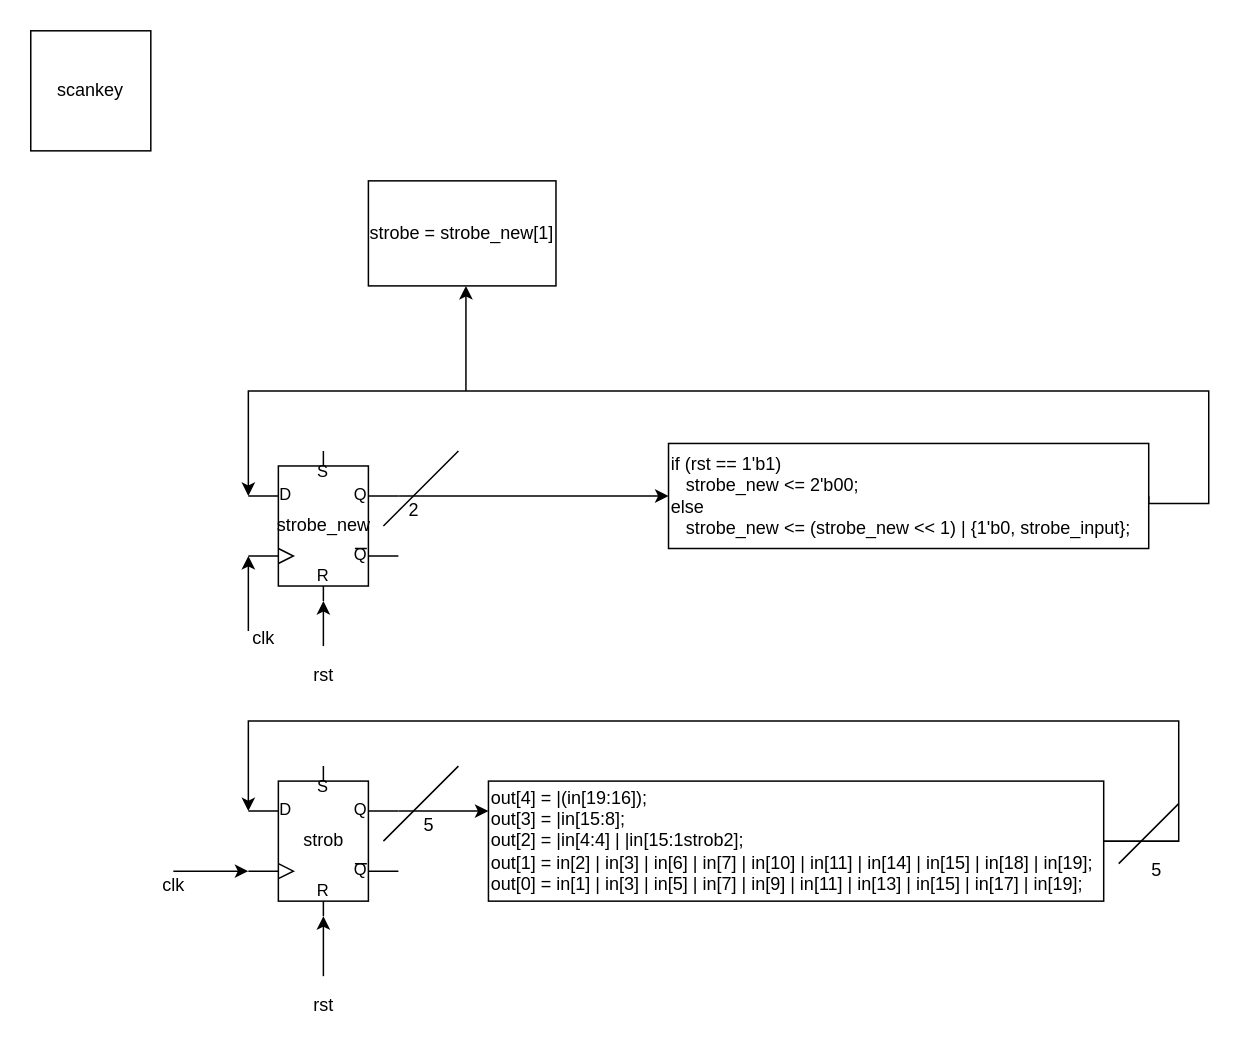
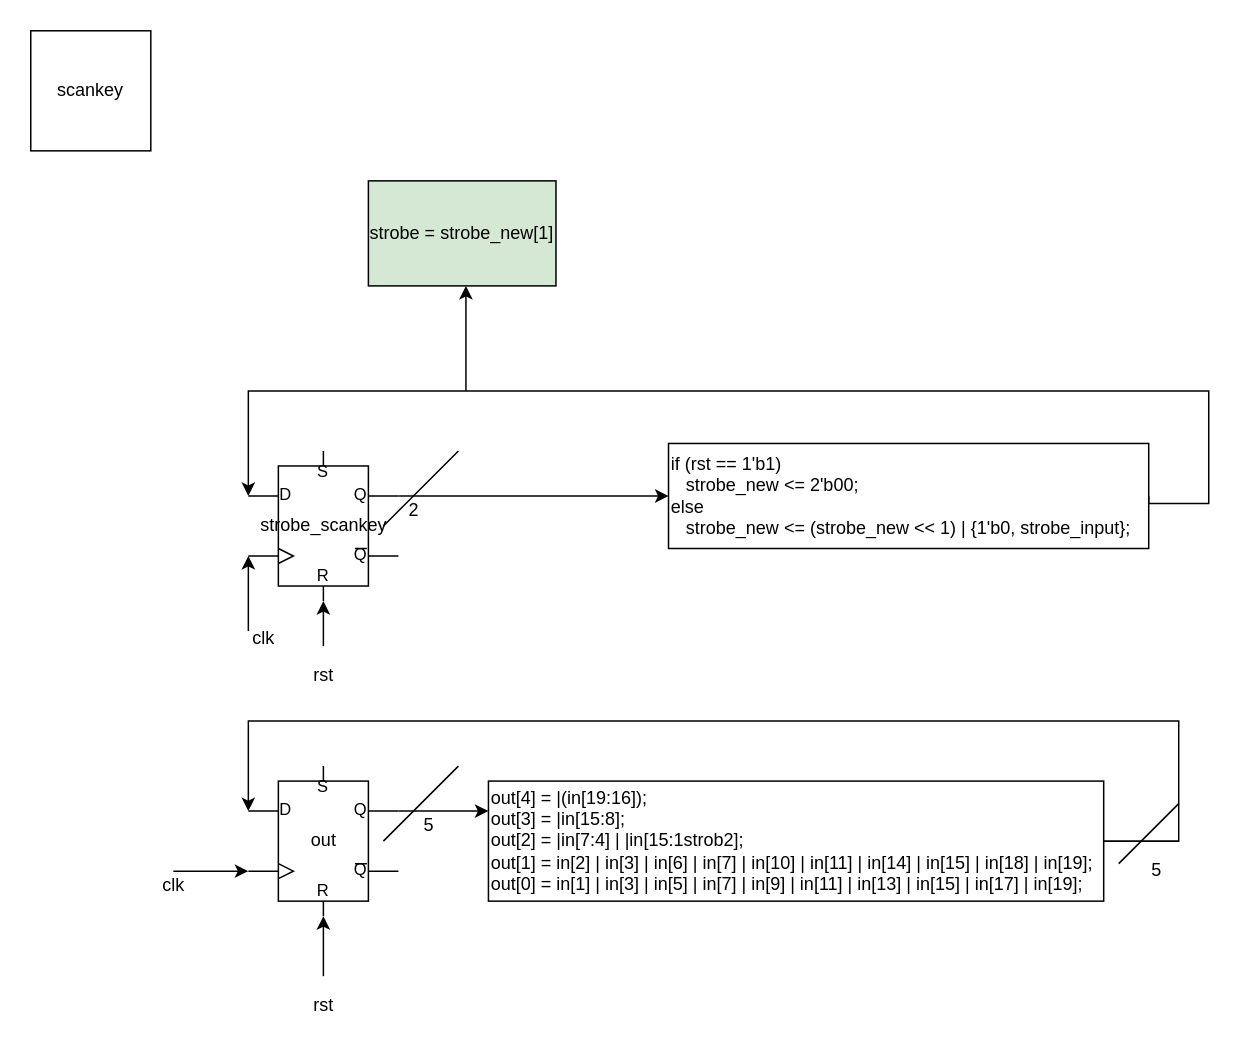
  <mxCell id="0" />
  <mxCell id="1" parent="0" />
  <mxCell id="2" style="edgeStyle=orthogonalEdgeStyle;rounded=0;orthogonalLoop=1;jettySize=auto;html=1;exitX=1;exitY=0.3;exitDx=0;exitDy=0;exitPerimeter=0;entryX=0;entryY=0.5;entryDx=0;entryDy=0;" parent="1" source="3" target="12" edge="1"><mxGeometry relative="1" as="geometry"><mxPoint x="315" y="330" as="targetPoint" /></mxGeometry></mxCell>
- <mxCell id="3" value="strobe_new" style="verticalLabelPosition=middle;shadow=0;dashed=0;align=center;html=1;verticalAlign=middle;shape=mxgraph.electrical.logic_gates.d_type_rs_flip-flop;labelPosition=center;" parent="1" vertex="1"><mxGeometry x="165" y="300" width="100" height="100" as="geometry" /></mxCell>
+ <mxCell id="3" value="strobe_scankey" style="verticalLabelPosition=middle;shadow=0;dashed=0;align=center;html=1;verticalAlign=middle;shape=mxgraph.electrical.logic_gates.d_type_rs_flip-flop;labelPosition=center;" parent="1" vertex="1"><mxGeometry x="165" y="300" width="100" height="100" as="geometry" /></mxCell>
  <mxCell id="4" value="scankey" style="whiteSpace=wrap;html=1;aspect=fixed;" parent="1" vertex="1"><mxGeometry x="20" y="20" width="80" height="80" as="geometry" /></mxCell>
  <mxCell id="5" value="" style="endArrow=classic;html=1;rounded=1;" parent="1" edge="1"><mxGeometry width="50" height="50" relative="1" as="geometry"><mxPoint x="165" y="420" as="sourcePoint" /><mxPoint x="165" y="370" as="targetPoint" /></mxGeometry></mxCell>
  <mxCell id="6" value="&lt;div&gt;clk&lt;/div&gt;" style="text;html=1;align=center;verticalAlign=middle;resizable=0;points=[];autosize=1;strokeColor=none;fillColor=none;" parent="1" vertex="1"><mxGeometry x="155" y="410" width="40" height="30" as="geometry" /></mxCell>
  <mxCell id="7" value="rst" style="text;html=1;align=center;verticalAlign=middle;resizable=0;points=[];autosize=1;strokeColor=none;fillColor=none;" parent="1" vertex="1"><mxGeometry x="195" y="435" width="40" height="30" as="geometry" /></mxCell>
  <mxCell id="8" value="" style="endArrow=classic;html=1;rounded=0;" parent="1" edge="1"><mxGeometry width="50" height="50" relative="1" as="geometry"><mxPoint x="215" y="430" as="sourcePoint" /><mxPoint x="215" y="400" as="targetPoint" /></mxGeometry></mxCell>
  <mxCell id="9" value="" style="endArrow=classic;html=1;rounded=0;" parent="1" edge="1"><mxGeometry width="50" height="50" relative="1" as="geometry"><mxPoint x="310" y="260" as="sourcePoint" /><mxPoint x="310" y="190" as="targetPoint" /></mxGeometry></mxCell>
- <mxCell id="10" value="strobe = strobe_new[1]" style="rounded=0;whiteSpace=wrap;html=1;" parent="1" vertex="1"><mxGeometry x="245" y="120" width="125" height="70" as="geometry" /></mxCell>
+ <mxCell id="10" value="strobe = strobe_new[1]" style="rounded=0;whiteSpace=wrap;html=1;fillColor=#d5e8d4;" parent="1" vertex="1"><mxGeometry x="245" y="120" width="125" height="70" as="geometry" /></mxCell>
  <mxCell id="11" style="edgeStyle=orthogonalEdgeStyle;rounded=0;orthogonalLoop=1;jettySize=auto;html=1;exitX=1;exitY=0.5;exitDx=0;exitDy=0;entryX=0;entryY=0.3;entryDx=0;entryDy=0;entryPerimeter=0;" parent="1" source="12" target="3" edge="1"><mxGeometry relative="1" as="geometry"><mxPoint x="835" y="230" as="targetPoint" /><Array as="points"><mxPoint x="805" y="335" /><mxPoint x="805" y="260" /><mxPoint x="165" y="260" /></Array></mxGeometry></mxCell>
  <mxCell id="12" value="if (rst == 1'b1)&lt;br&gt;&amp;nbsp;&amp;nbsp; strobe_new &amp;lt;= 2'b00;&lt;br&gt;else&lt;br&gt;&amp;nbsp;&amp;nbsp; strobe_new &amp;lt;= (strobe_new &amp;lt;&amp;lt; 1) | {1'b0, strobe_input};" style="rounded=0;whiteSpace=wrap;html=1;align=left;" parent="1" vertex="1"><mxGeometry x="445" y="295" width="320" height="70" as="geometry" /></mxCell>
  <mxCell id="13" value="" style="endArrow=none;html=1;rounded=0;" parent="1" edge="1"><mxGeometry width="50" height="50" relative="1" as="geometry"><mxPoint x="255" y="350" as="sourcePoint" /><mxPoint x="305" y="300" as="targetPoint" /></mxGeometry></mxCell>
  <mxCell id="14" value="2" style="text;html=1;align=center;verticalAlign=middle;resizable=0;points=[];autosize=1;strokeColor=none;fillColor=none;" parent="1" vertex="1"><mxGeometry x="260" y="325" width="30" height="30" as="geometry" /></mxCell>
- <mxCell id="15" value="strob" style="verticalLabelPosition=middle;shadow=0;dashed=0;align=center;html=1;verticalAlign=middle;shape=mxgraph.electrical.logic_gates.d_type_rs_flip-flop;labelPosition=center;" parent="1" vertex="1"><mxGeometry x="165" y="510" width="100" height="100" as="geometry" /></mxCell>
+ <mxCell id="15" value="out" style="verticalLabelPosition=middle;shadow=0;dashed=0;align=center;html=1;verticalAlign=middle;shape=mxgraph.electrical.logic_gates.d_type_rs_flip-flop;labelPosition=center;" parent="1" vertex="1"><mxGeometry x="165" y="510" width="100" height="100" as="geometry" /></mxCell>
  <mxCell id="16" value="" style="endArrow=classic;html=1;rounded=0;" parent="1" edge="1"><mxGeometry width="50" height="50" relative="1" as="geometry"><mxPoint x="115" y="580" as="sourcePoint" /><mxPoint x="165" y="580" as="targetPoint" /></mxGeometry></mxCell>
  <mxCell id="17" value="clk" style="text;html=1;align=center;verticalAlign=middle;resizable=0;points=[];autosize=1;strokeColor=none;fillColor=none;" parent="1" vertex="1"><mxGeometry x="95" y="575" width="40" height="30" as="geometry" /></mxCell>
  <mxCell id="18" value="" style="endArrow=classic;html=1;rounded=0;" parent="1" edge="1"><mxGeometry width="50" height="50" relative="1" as="geometry"><mxPoint x="215" y="650" as="sourcePoint" /><mxPoint x="215" y="610" as="targetPoint" /></mxGeometry></mxCell>
  <mxCell id="19" value="rst" style="text;html=1;align=center;verticalAlign=middle;resizable=0;points=[];autosize=1;strokeColor=none;fillColor=none;" parent="1" vertex="1"><mxGeometry x="195" y="655" width="40" height="30" as="geometry" /></mxCell>
  <mxCell id="20" value="" style="endArrow=classic;html=1;rounded=0;" parent="1" edge="1"><mxGeometry width="50" height="50" relative="1" as="geometry"><mxPoint x="265" y="540" as="sourcePoint" /><mxPoint x="325" y="540" as="targetPoint" /></mxGeometry></mxCell>
- <mxCell id="21" value="out[4] = |(in[19:16]);&lt;br&gt;out[3] = |in[15:8];&lt;br&gt;out[2] = |in[4:4] | |in[15:1strob2];&lt;br&gt;out[1] = in[2] | in[3] | in[6] | in[7] | in[10] | in[11] | in[14] | in[15] | in[18] | in[19];&lt;br&gt;out[0] = in[1] | in[3] | in[5] | in[7] | in[9] | in[11] | in[13] | in[15] | in[17] | in[19];" style="rounded=0;whiteSpace=wrap;html=1;align=left;" parent="1" vertex="1"><mxGeometry x="325" y="520" width="410" height="80" as="geometry" /></mxCell>
+ <mxCell id="21" value="out[4] = |(in[19:16]);&lt;br&gt;out[3] = |in[15:8];&lt;br&gt;out[2] = |in[7:4] | |in[15:1strob2];&lt;br&gt;out[1] = in[2] | in[3] | in[6] | in[7] | in[10] | in[11] | in[14] | in[15] | in[18] | in[19];&lt;br&gt;out[0] = in[1] | in[3] | in[5] | in[7] | in[9] | in[11] | in[13] | in[15] | in[17] | in[19];" style="rounded=0;whiteSpace=wrap;html=1;align=left;" parent="1" vertex="1"><mxGeometry x="325" y="520" width="410" height="80" as="geometry" /></mxCell>
  <mxCell id="22" value="" style="endArrow=classic;html=1;rounded=0;entryX=0;entryY=0.3;entryDx=0;entryDy=0;entryPerimeter=0;" parent="1" target="15" edge="1"><mxGeometry width="50" height="50" relative="1" as="geometry"><mxPoint x="735" y="560" as="sourcePoint" /><mxPoint x="785" y="510" as="targetPoint" /><Array as="points"><mxPoint x="785" y="560" /><mxPoint x="785" y="480" /><mxPoint x="165" y="480" /></Array></mxGeometry></mxCell>
  <mxCell id="23" value="" style="endArrow=none;html=1;rounded=0;" parent="1" edge="1"><mxGeometry width="50" height="50" relative="1" as="geometry"><mxPoint x="255" y="560" as="sourcePoint" /><mxPoint x="305" y="510" as="targetPoint" /></mxGeometry></mxCell>
  <mxCell id="24" value="" style="endArrow=none;html=1;rounded=0;" parent="1" edge="1"><mxGeometry width="50" height="50" relative="1" as="geometry"><mxPoint x="745" y="575" as="sourcePoint" /><mxPoint x="785" y="535" as="targetPoint" /></mxGeometry></mxCell>
  <mxCell id="25" value="5" style="text;html=1;align=center;verticalAlign=middle;resizable=0;points=[];autosize=1;strokeColor=none;fillColor=none;" parent="1" vertex="1"><mxGeometry x="755" y="565" width="30" height="30" as="geometry" /></mxCell>
  <mxCell id="26" value="5" style="text;html=1;align=center;verticalAlign=middle;resizable=0;points=[];autosize=1;strokeColor=none;fillColor=none;" parent="1" vertex="1"><mxGeometry x="270" y="535" width="30" height="30" as="geometry" /></mxCell>
